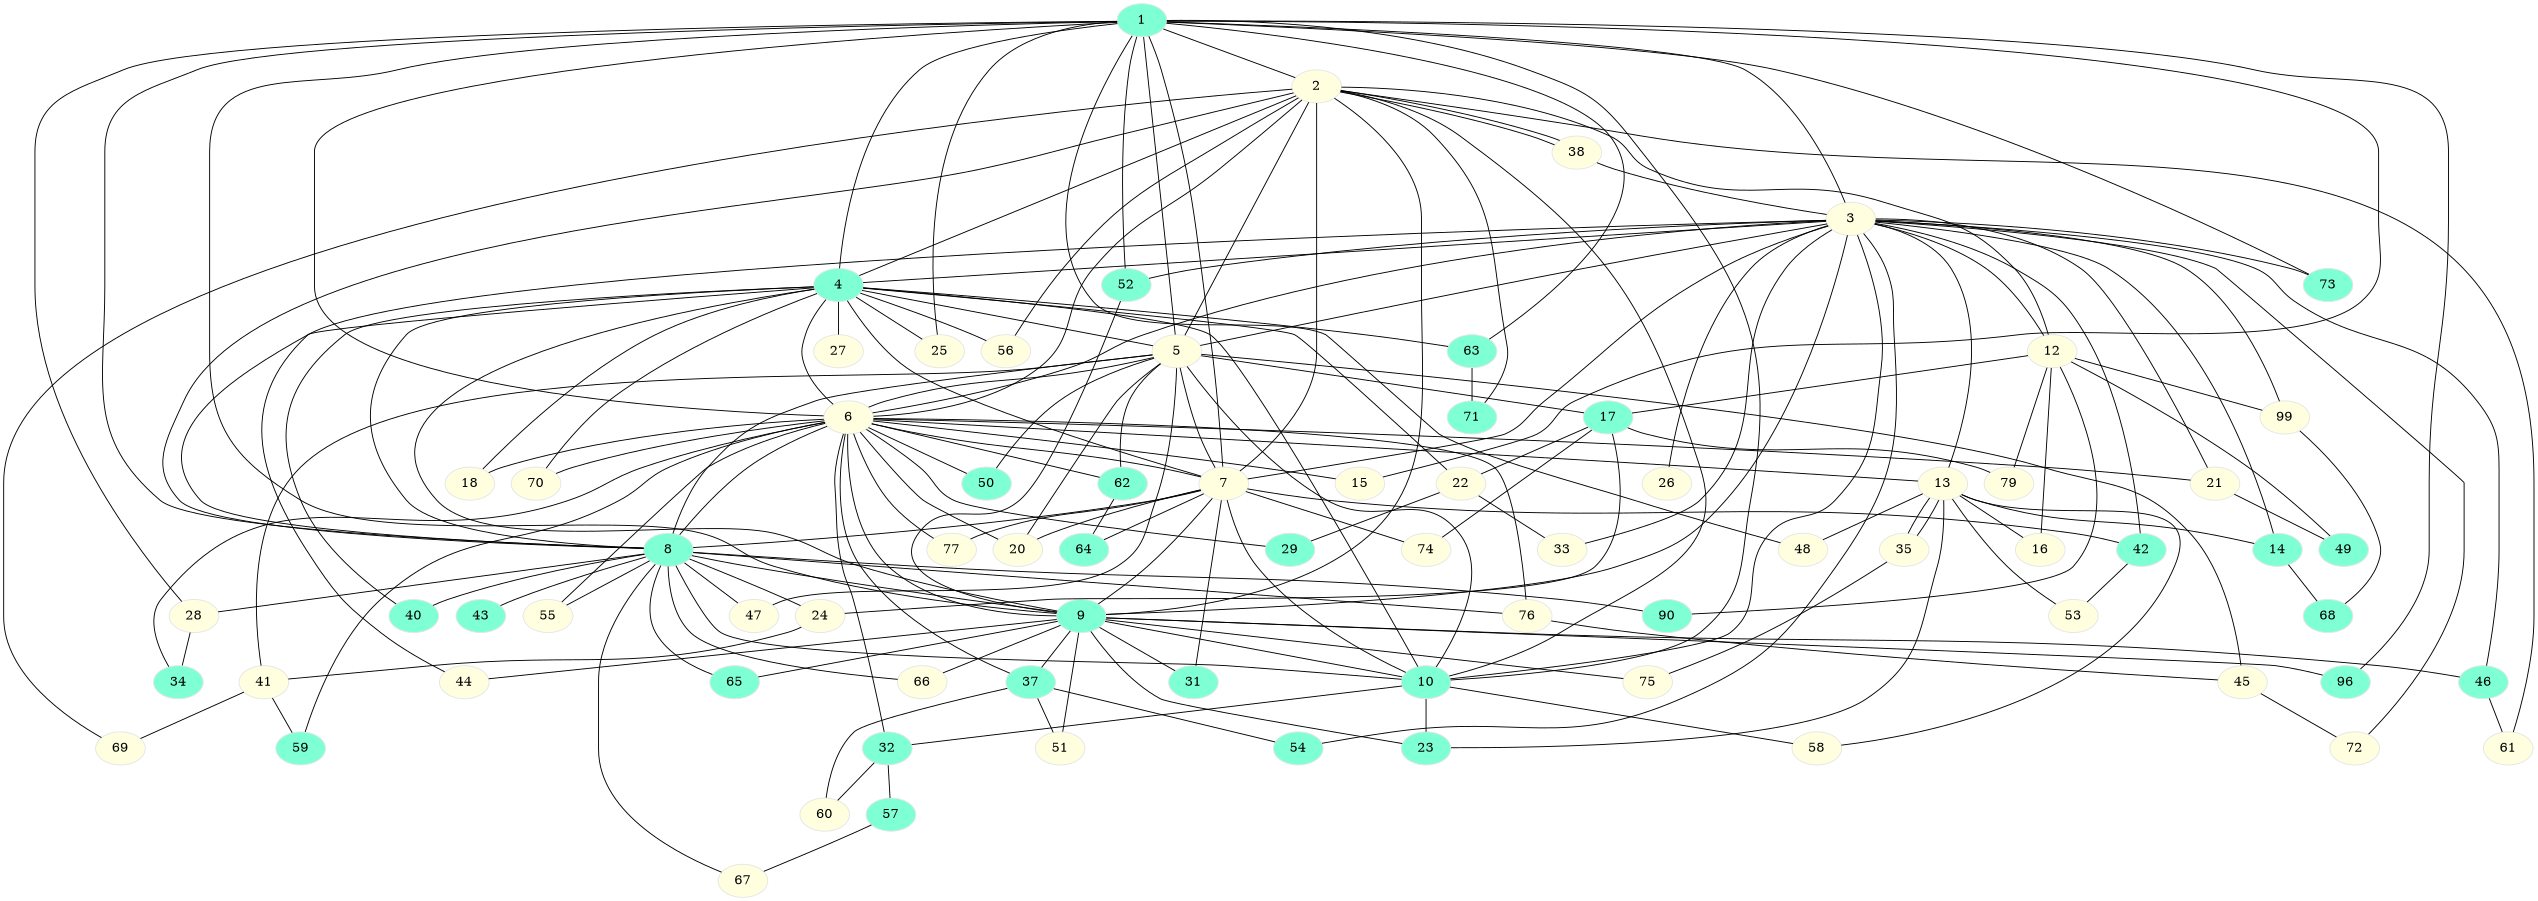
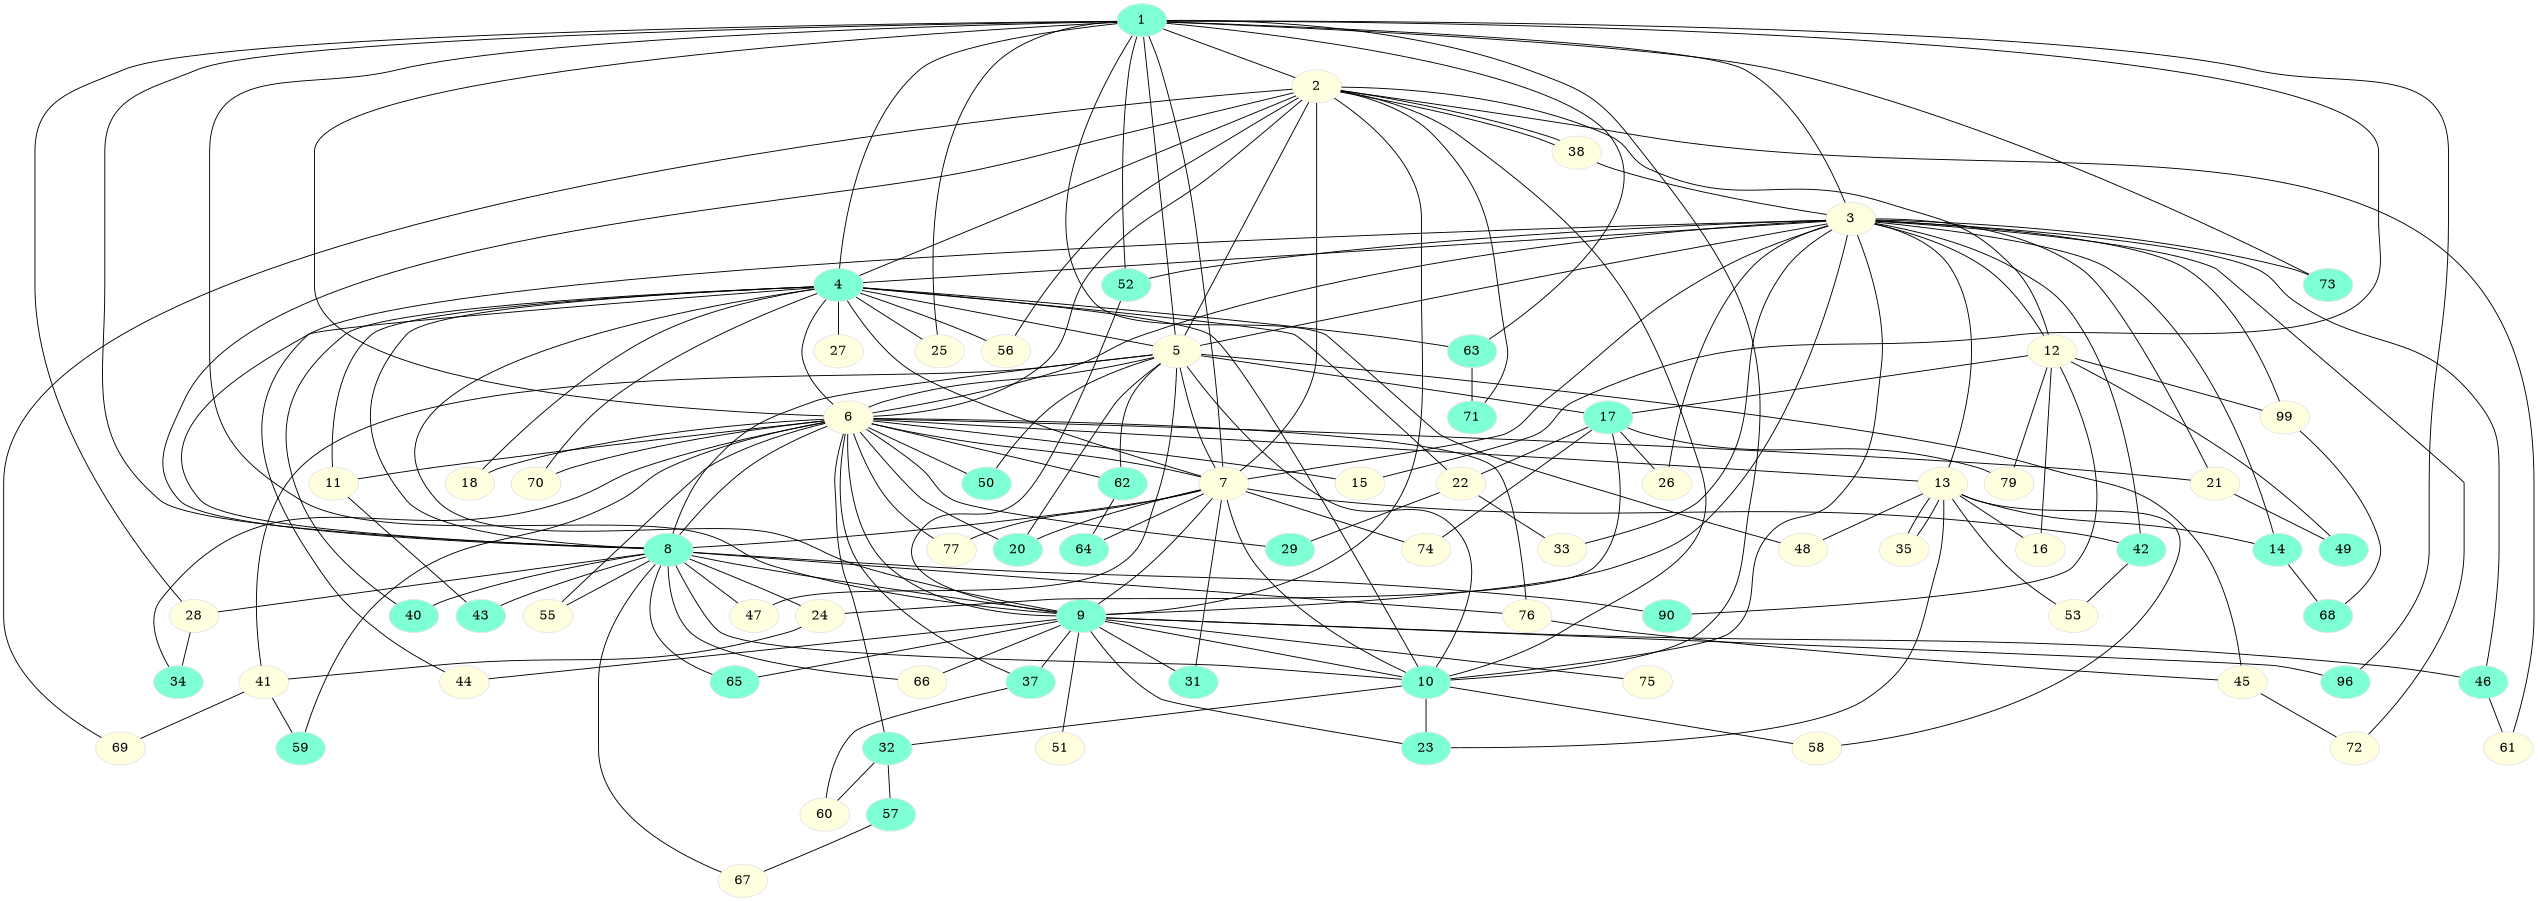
  graph {
    node [color=gray90 fillcolor=lightyellow style=filled]
    1 [fillcolor=aquamarine]
    2
    3
    4 [fillcolor=aquamarine]
    5
    6
    7
    8 [fillcolor=aquamarine]
    9 [fillcolor=aquamarine]
    10 [fillcolor=aquamarine]
    15
    25
    28
    n14 [fillcolor=aquamarine label=96]
    52 [fillcolor=aquamarine]
    63 [fillcolor=aquamarine]
    73 [fillcolor=aquamarine]
    48
    12
    38
    56
    61
    69
    71 [fillcolor=aquamarine]
    13
    14 [fillcolor=aquamarine]
    n27 [label=99]
    21
    26
    33
    42 [fillcolor=aquamarine]
    46 [fillcolor=aquamarine]
-   54 [fillcolor=aquamarine]
    72
    27
+   11
    18
    22
    40 [fillcolor=aquamarine]
    44
    70
    17 [fillcolor=aquamarine]
-   20
+   20 [fillcolor=aquamarine]
    41
    45
    47
    50 [fillcolor=aquamarine]
    62 [fillcolor=aquamarine]
    29 [fillcolor=aquamarine]
    32 [fillcolor=aquamarine]
    34 [fillcolor=aquamarine]
    37 [fillcolor=aquamarine]
    55
    59 [fillcolor=aquamarine]
    76
    77
    31 [fillcolor=aquamarine]
    64 [fillcolor=aquamarine]
    74
    24
    n61 [fillcolor=aquamarine label=90]
    43 [fillcolor=aquamarine]
    65 [fillcolor=aquamarine]
    66
    67
    23 [fillcolor=aquamarine]
    51
    75
    58
    16
    n71 [label=79]
    49 [fillcolor=aquamarine]
    35
    53
    68 [fillcolor=aquamarine]
    57 [fillcolor=aquamarine]
    60
    1 -- 2
    1 -- 3
    1 -- 4
    1 -- 5
    1 -- 6
    1 -- 7
    1 -- 8
    1 -- 9
    1 -- 10
    1 -- 15
    1 -- 25
    1 -- 28
    1 -- n14
    1 -- 52
    1 -- 63
    1 -- 73
    1 -- 48
    2 -- 4
    2 -- 5
    2 -- 6
    2 -- 7
    2 -- 8
    2 -- 9
    2 -- 10
    2 -- 12
    2 -- 38
    2 -- 38
    2 -- 56
    2 -- 61
    2 -- 69
    2 -- 71
    3 -- 4
    3 -- 5
    3 -- 6
    3 -- 7
    3 -- 8
    3 -- 9
    3 -- 10
    3 -- 52
    3 -- 73
    3 -- 12
    3 -- 13
    3 -- 14
    3 -- n27
    3 -- 21
    3 -- 26
    3 -- 33
    3 -- 42
    3 -- 46
-   3 -- 54
    3 -- 72
    4 -- 5
    4 -- 6
    4 -- 7
    4 -- 8
    4 -- 9
    4 -- 10
    4 -- 25
    4 -- 63
    4 -- 56
    4 -- 27
+   4 -- 11
    4 -- 18
    4 -- 22
    4 -- 40
    4 -- 44
    4 -- 70
    5 -- 6
    5 -- 7
    5 -- 8
    5 -- 10
    5 -- 17
    5 -- 20
    5 -- 41
    5 -- 45
    5 -- 47
    5 -- 50
    5 -- 62
    6 -- 7
    6 -- 8
    6 -- 9
    6 -- 15
    6 -- 13
    6 -- 21
+   6 -- 11
    6 -- 18
    6 -- 70
    6 -- 20
    6 -- 50
    6 -- 62
    6 -- 29
    6 -- 32
    6 -- 34
    6 -- 37
    6 -- 55
    6 -- 59
    6 -- 76
    6 -- 77
    7 -- 8
    7 -- 9
    7 -- 10
    7 -- 42
    7 -- 20
    7 -- 77
    7 -- 31
    7 -- 64
    7 -- 74
    8 -- 9
    8 -- 10
    8 -- 28
    8 -- 40
    8 -- 47
    8 -- 55
    8 -- 76
    8 -- 24
    8 -- n61
    8 -- 43
    8 -- 65
    8 -- 66
    8 -- 67
    9 -- 10
    9 -- n14
    9 -- 46
    9 -- 44
    9 -- 37
    9 -- 31
    9 -- 65
    9 -- 66
    9 -- 23
    9 -- 51
    9 -- 75
    10 -- 32
    10 -- 23
    10 -- 58
    28 -- 34
    52 -- 9
    63 -- 71
    12 -- n27
    12 -- 17
    12 -- n61
    12 -- 16
    12 -- n71
    12 -- 49
    38 -- 3
    13 -- 48
    13 -- 14
    13 -- 23
    13 -- 58
    13 -- 16
    13 -- 35
    13 -- 35
    13 -- 53
    14 -- 68
    n27 -- 68
    21 -- 49
    42 -- 53
    46 -- 61
+   11 -- 43
    22 -- 33
    22 -- 29
+   17 -- 26
    17 -- 22
    17 -- 74
    17 -- 24
    17 -- n71
    41 -- 69
    41 -- 59
    45 -- 72
    62 -- 64
    32 -- 57
    32 -- 60
-   37 -- 54
-   37 -- 51
    37 -- 60
    76 -- 45
    24 -- 41
-   35 -- 75
    57 -- 67
  }
